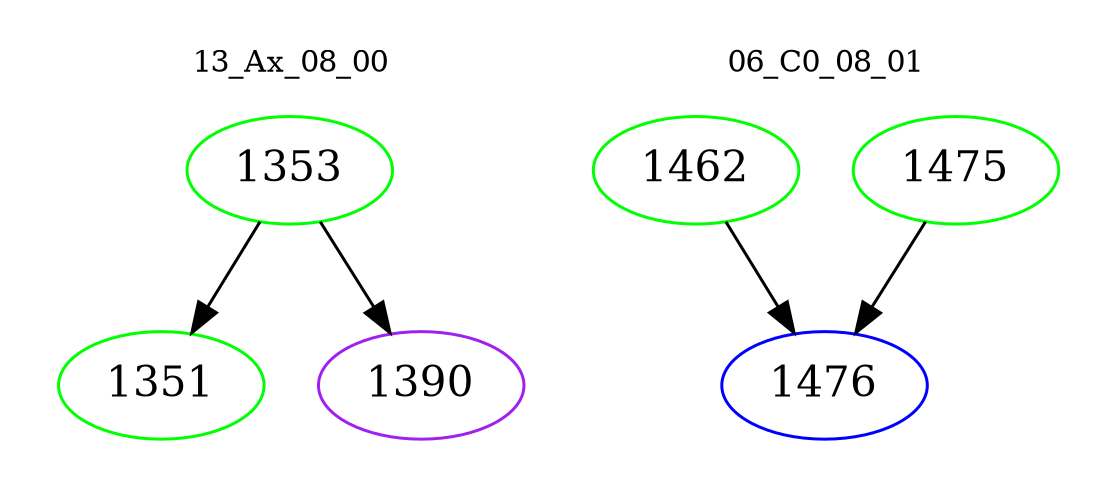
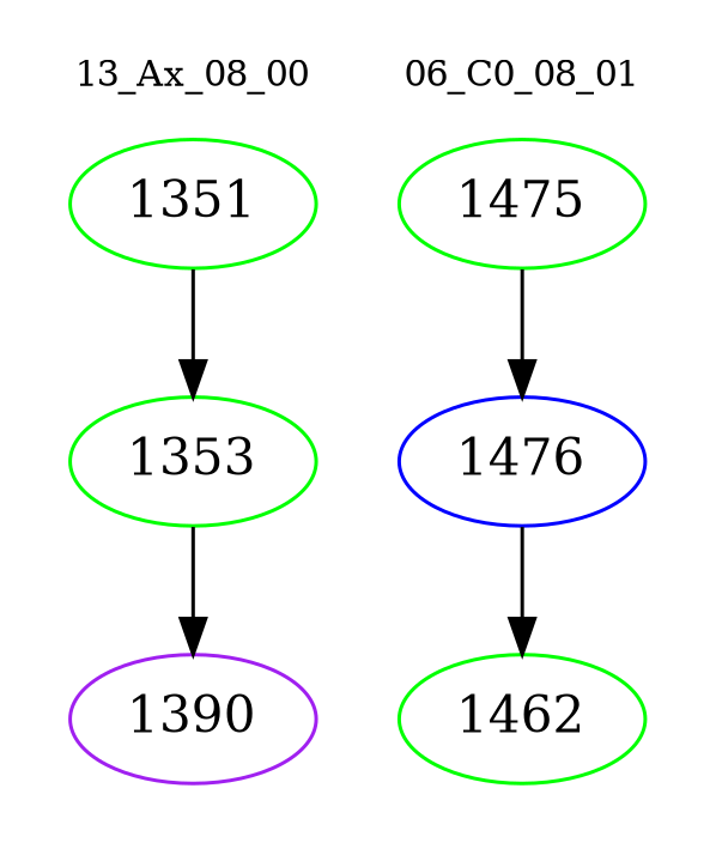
  digraph {
    node [color=green]
    edge [color=black]
    n1 [label=1351]
    n2 [label=1353]
    n3 [color=purple label=1390]
    n4 [label=1475]
    n5 [label=1462]
    n6 [color=blue label=1476]
    subgraph cluster_1 {
      color=white
      fontsize=10
      label="13_Ax_08_00"
      n1
      n2
      n3
    }
    subgraph cluster_2 {
      color=white
      fontsize=10
      label="06_C0_08_01"
      n4
      n5
      n6
    }
-   n2 -> n1
+   n1 -> n2
    n2 -> n3
    n4 -> n6
-   n5 -> n6
+   n6 -> n5
  }
